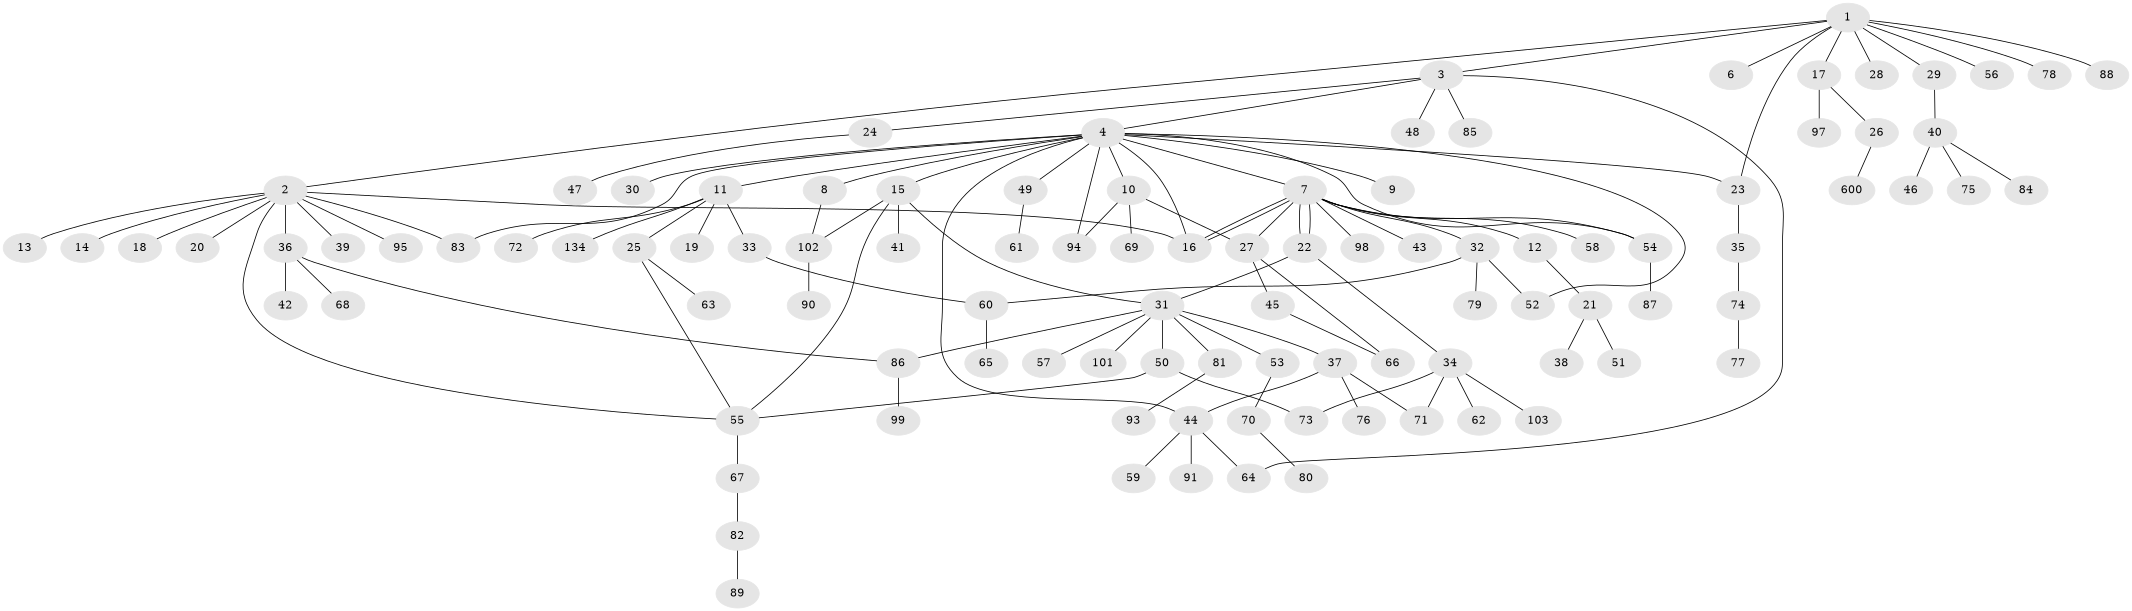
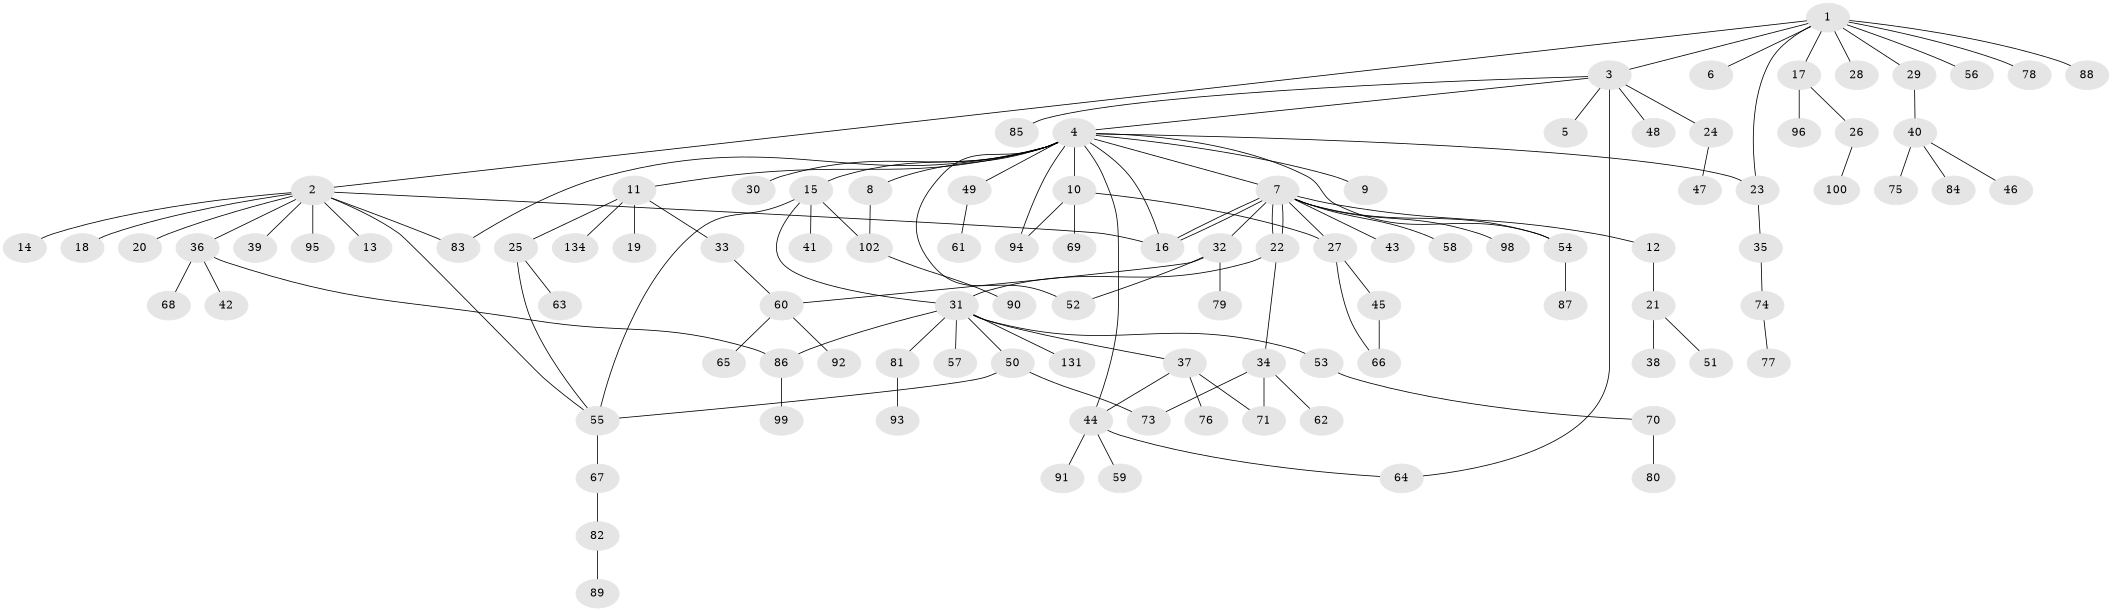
  graph {
    node [color=gray90 style=filled]
    1
    2
    3
    6
    17
    23
    28
    29
    56
    78
    88
    13
    14
    18
    20
    36
    39
    55
    83
    95
    16
    4
+   5
    24
    48
    64
    85
    26
-   96 [label=97]
+   96
    35
    40
    10
    94
    27
    69
    86
    42
    68
    67
    7
    8
    9
    11
    15
    30
    44
    49
    52
    54
    47
    12
    22
    32
    43
    58
    98
    102
    19
    25
    33
-   72
    n62 [label=134]
    31
    41
    37
    50
    53
    57
    81
-   101
+   101 [label=131]
    59
    91
    61
    87
    21
    34
    45
    66
    60
    79
    90
    63
    38
    51
-   100 [label=600]
+   100
    62
    71
    73
-   103
    74
    46
    75
    84
    76
    70
    93
    99
    65
+   92
    77
    80
    82
    89
    1 -- 2
    1 -- 3
    1 -- 6
    1 -- 17
    1 -- 23
    1 -- 28
    1 -- 29
    1 -- 56
    1 -- 78
    1 -- 88
    2 -- 13
    2 -- 14
    2 -- 18
    2 -- 20
    2 -- 36
    2 -- 39
    2 -- 55
    2 -- 83
    2 -- 95
    2 -- 16
    3 -- 4
+   3 -- 5
    3 -- 24
    3 -- 48
    3 -- 64
    3 -- 85
    17 -- 26
    17 -- 96
    23 -- 35
    29 -- 40
    36 -- 86
    36 -- 42
    36 -- 68
    55 -- 67
    4 -- 23
    4 -- 83
    4 -- 16
    4 -- 10
    4 -- 94
    4 -- 7
    4 -- 8
    4 -- 9
    4 -- 11
    4 -- 15
    4 -- 30
    4 -- 44
    4 -- 49
    4 -- 52
    4 -- 54
    24 -- 47
    26 -- 100
    35 -- 74
    40 -- 46
    40 -- 75
    40 -- 84
    10 -- 94
    10 -- 27
    10 -- 69
    27 -- 45
    27 -- 66
    86 -- 99
    67 -- 82
    7 -- 16
    7 -- 16
    7 -- 27
    7 -- 54
    7 -- 12
    7 -- 22
    7 -- 22
    7 -- 32
    7 -- 43
    7 -- 58
    7 -- 98
    8 -- 102
    11 -- 19
    11 -- 25
    11 -- 33
-   11 -- 72
    11 -- n62
    15 -- 55
    15 -- 102
    15 -- 31
    15 -- 41
    44 -- 64
    44 -- 59
    44 -- 91
    49 -- 61
    54 -- 87
    12 -- 21
    22 -- 31
    22 -- 34
    32 -- 52
    32 -- 60
    32 -- 79
    102 -- 90
    25 -- 55
    25 -- 63
    33 -- 60
    31 -- 86
    31 -- 37
    31 -- 50
    31 -- 53
    31 -- 57
    31 -- 81
    31 -- 101
    37 -- 44
    37 -- 71
    37 -- 76
    50 -- 55
    50 -- 73
    53 -- 70
    81 -- 93
    21 -- 38
    21 -- 51
    34 -- 62
    34 -- 71
    34 -- 73
-   34 -- 103
    45 -- 66
    60 -- 65
+   60 -- 92
    74 -- 77
    70 -- 80
    82 -- 89
  }
